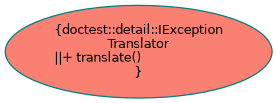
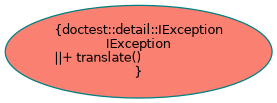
  digraph {
    rankdir=LR
    fontname="DejaVu Sans"
-   n1 [color=teal fillcolor=salmon fontcolor=black fontname="DejaVu Sans" fontsize=10 height=0.2 label="{doctest::detail::IException\lTranslator\n||+ translate()\l}" shape=ellipse style=filled width=0.4]
+   n1 [color=teal fillcolor=salmon fontcolor=black fontname="DejaVu Sans" fontsize=10 height=0.2 label="{doctest::detail::IException\lIException\n||+ translate()\l}" shape=ellipse style=filled width=0.4]
  }
